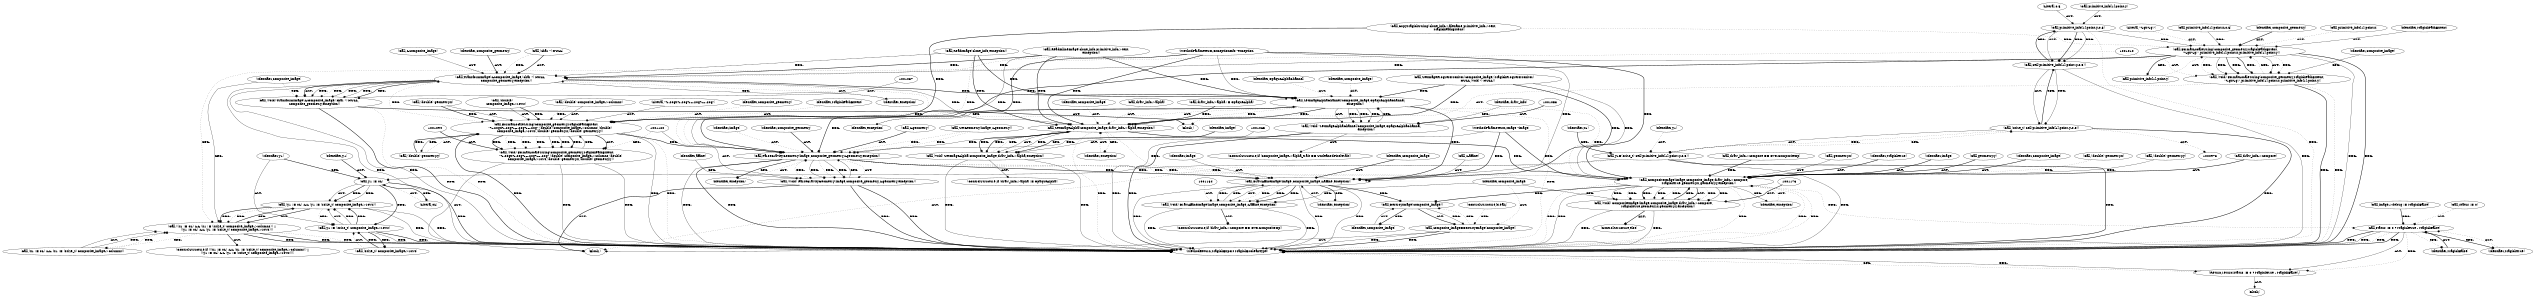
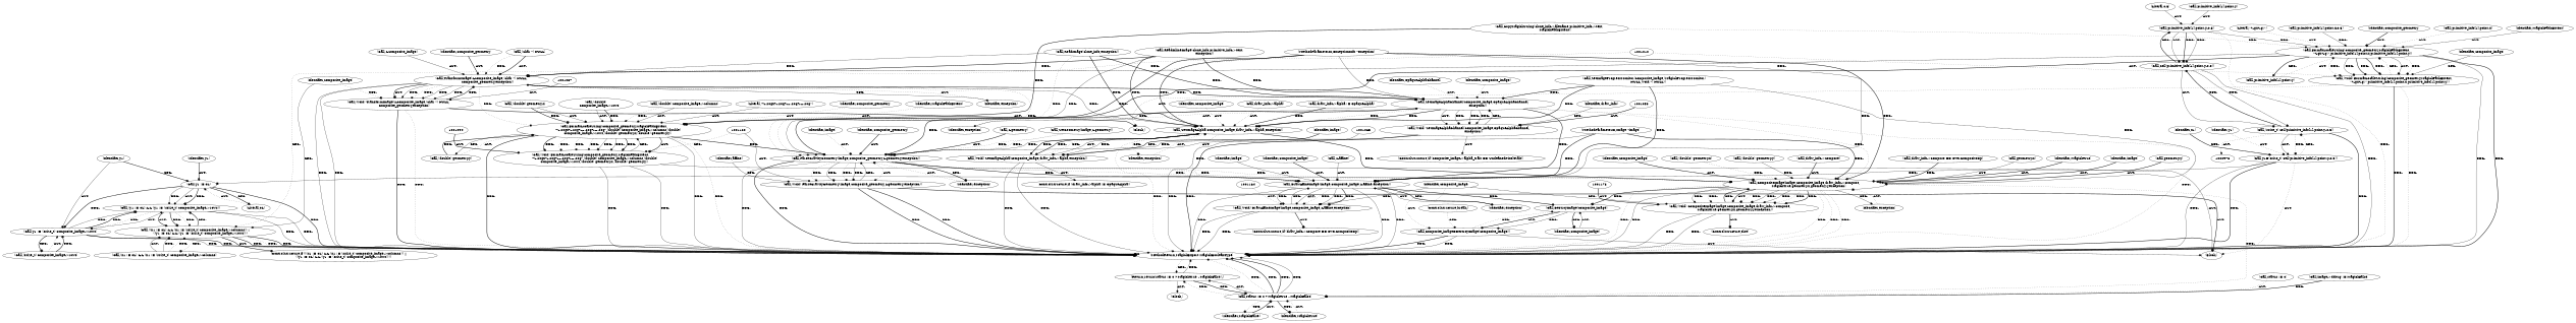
  digraph {
    edge [arrowhead=box style=solid]
    n1 [label="(Call,primitive_info[1].point.y-0.5)"]
    n2 [label="(Call,ceil(primitive_info[1].point.y-0.5))"]
    n3 [label="(Call,FormatLocaleString(composite_geometry,MagickPathExtent,\n            \"%gx%g!\",primitive_info[1].point.x,primitive_info[1].point.y))"]
    n4 [label="(MethodReturn,MagickExport MagickBooleanType)"]
    n5 [label="(Call,(ssize_t) ceil(primitive_info[1].point.y-0.5))"]
    n6 [label="(Call,(void) FormatLocaleString(composite_geometry,MagickPathExtent,\n            \"%gx%g!\",primitive_info[1].point.x,primitive_info[1].point.y))"]
    n7 [label="(Call,TransformImage(&composite_image,(char *) NULL,\n            composite_geometry,exception))"]
    n8 [label="(Call,FormatLocaleString(composite_geometry,MagickPathExtent,\n        \"%.20gx%.20g%+.20g%+.20g\",(double) composite_image->columns,(double)\n        composite_image->rows,(double) geometry.x,(double) geometry.y))"]
    n9 [label="(Call,primitive_info[1].point.y)"]
    n10 [label="(Return,return(status != 0 ? MagickTrue : MagickFalse);)"]
    n11 [label="(Literal,0.5)"]
    n12 [label="(Call,y1=(ssize_t) ceil(primitive_info[1].point.y-0.5))"]
    1000973
    n14 [label="(Call,y1 != 0L)"]
    n15 [label="(Block,)"]
    n16 [label="(Call,(y1 != 0L) && (y1 != (ssize_t) composite_image->rows))"]
    n17 [label="(Call,y1 != (ssize_t) composite_image->rows)"]
    n18 [label="(Literal,0L)"]
    n19 [label="(Call,((x1 != 0L) && (x1 != (ssize_t) composite_image->columns)) ||\n          ((y1 != 0L) && (y1 != (ssize_t) composite_image->rows)))"]
    n20 [label="(Call,(ssize_t) composite_image->rows)"]
    n21 [label="(Call,(x1 != 0L) && (x1 != (ssize_t) composite_image->columns))"]
    n22 [label="(ControlStructure,if (((x1 != 0L) && (x1 != (ssize_t) composite_image->columns)) ||\n          ((y1 != 0L) && (y1 != (ssize_t) composite_image->rows))))"]
    n23 [label="(Block,)"]
    n24 [label="(Call,(void) TransformImage(&composite_image,(char *) NULL,\n            composite_geometry,exception))"]
    n25 [label="(Call,SetImageAlphaChannel(composite_image,OpaqueAlphaChannel,\n          exception))"]
    n26 [label="(Call,SetImageAlpha(composite_image,draw_info->alpha,exception))"]
    n27 [label="(Call,ParseGravityGeometry(image,composite_geometry,&geometry,exception))"]
    n28 [label="(Identifier,exception)"]
    n29 [label="(Call,(void) FormatLocaleString(composite_geometry,MagickPathExtent,\n        \"%.20gx%.20g%+.20g%+.20g\",(double) composite_image->columns,(double)\n        composite_image->rows,(double) geometry.x,(double) geometry.y))"]
    n30 [label="(Call,(double) geometry.y)"]
    n31 [label="(Call,(void) SetImageAlphaChannel(composite_image,OpaqueAlphaChannel,\n          exception))"]
    n32 [label="(Call,DrawAffineImage(image,composite_image,&affine,exception))"]
    n33 [label="(Call,CompositeImage(image,composite_image,draw_info->compose,\n          MagickTrue,geometry.x,geometry.y,exception))"]
    n34 [label="(Identifier,exception)"]
    n35 [label="(Call,(void) SetImageAlpha(composite_image,draw_info->alpha,exception))"]
    n36 [label="(Identifier,exception)"]
    n37 [label="(Call,(void) ParseGravityGeometry(image,composite_geometry,&geometry,exception))"]
    n38 [label="(Identifier,exception)"]
    n39 [label="(ControlStructure,if (composite_image->alpha_trait == UndefinedPixelTrait))"]
    n40 [label="(Call,(void) DrawAffineImage(image,composite_image,&affine,exception))"]
    n41 [label="(Call,DestroyImage(composite_image))"]
    n42 [label="(Identifier,exception)"]
    n43 [label="(Call,(void) CompositeImage(image,composite_image,draw_info->compose,\n          MagickTrue,geometry.x,geometry.y,exception))"]
    n44 [label="(Call,status != 0 ? MagickTrue : MagickFalse)"]
    n45 [label="(Identifier,exception)"]
    n46 [label="(ControlStructure,if (draw_info->alpha != OpaqueAlpha))"]
    n47 [label="(ControlStructure,if (draw_info->compose == OverCompositeOp))"]
    n48 [label="(Call,composite_image=DestroyImage(composite_image))"]
    n49 [label="(Identifier,composite_image)"]
    n50 [label="(ControlStructure,else)"]
    n51 [label="(Identifier,MagickFalse)"]
    n52 [label="(Identifier,MagickTrue)"]
    n53 [label="(Block,)"]
    n54 [label="(ControlStructure,break;)"]
    n55 [label="(Call,draw_info->compose == OverCompositeOp)"]
    n56 [label="(Call,&geometry)"]
    n57 [label="(Call,geometry.x)"]
    n58 [label="(Identifier,image)"]
    n59 [label="(Identifier,composite_image)"]
    n60 [label="(Call,SetGeometry(image,&geometry))"]
    n61 [label="(Identifier,MagickPathExtent)"]
    n62 [label="(Identifier,x1)"]
    n63 [label="(Call,ReadInlineImage(clone_info,primitive_info->text,\n          exception))"]
    n64 [label="(Identifier,y1)"]
    n65 [label="(Call,SetImageProgressMonitor(composite_image,(MagickProgressMonitor)\n        NULL,(void *) NULL))"]
    n66 [label="(MethodParameterIn,Image *image)"]
    n67 [label="(Identifier,OpaqueAlphaChannel)"]
    n68 [label="(Call,&composite_image)"]
    n69 [label="(Identifier,MagickTrue)"]
    n70 [label="(Identifier,image)"]
    n71 [label="(Identifier,composite_image)"]
    n72 [label="(Call,primitive_info[1].point.x-0.5)"]
    n73 [label="(Call,(double)\n        composite_image->rows)"]
    n74 [label="(Identifier,composite_geometry)"]
    n75 [label="(Call,draw_info->alpha)"]
    n76 [label="(Identifier,image)"]
    n77 [label="(Call,geometry.y)"]
    n78 [label="(Call,ReadImage(clone_info,exception))"]
    n79 [label="(Call,(char *) NULL)"]
    n80 [label="(Identifier,affine)"]
    n81 [label="(Identifier,composite_geometry)"]
    n82 [label="(Call,primitive_info[1].point.x)"]
    n83 [label="(Identifier,composite_image)"]
    n84 [label="(Call,(double) geometry.x)"]
    n85 [label="(Call,(double) geometry.y)"]
    n86 [label="(Identifier,composite_image)"]
    n87 [label="(Call,status != 0)"]
    n88 [label="(Call,(double) geometry.x)"]
    n89 [label="(Call,CopyMagickString(clone_info->filename,primitive_info->text,\n            MagickPathExtent))"]
    n90 [label="(Identifier,composite_image)"]
    n91 [label="(Identifier,draw_info)"]
    n92 [label="(MethodParameterIn,ExceptionInfo *exception)"]
    n93 [label="(Call,(double) composite_image->columns)"]
    n94 [label="(Literal,\"%.20gx%.20g%+.20g%+.20g\")"]
    n95 [label="(Identifier,MagickPathExtent)"]
    n96 [label="(Call,draw_info->compose)"]
    n97 [label="(Identifier,composite_geometry)"]
    n98 [label="(Call,draw_info->alpha != OpaqueAlpha)"]
    n99 [label="(Identifier,composite_image)"]
    n100 [label="(Call,image->debug != MagickFalse)"]
    n101 [label="(Identifier,y1)"]
    n102 [label="(Identifier,image)"]
    n103 [label="(Identifier,composite_image)"]
    n104 [label="(Call,&affine)"]
    n105 [label="(Call,primitive_info[1].point.y)"]
    n106 [label="(Literal,\"%gx%g!\")"]
    n107 [label="(Identifier,y1)"]
    n108 [label="(Identifier,composite_geometry)"]
    1001010
    1001037
    1001053
    1001065
    1001120
    1001164
    1001173
    1001094
    n1 -> n2 [label="AST: "]
    n1 -> n2 [label="DDG: " style=bold]
    n1 -> n2 [label="DDG: "]
    n1 -> n3 [arrowhead=diamond label="DDG: "]
    n1 -> n4 [arrowhead=diamond label="DDG: " style=dotted]
    n2 -> n1 [arrowhead=diamond label="CFG: " style=bold]
    n2 -> n4 [label="DDG: "]
    n2 -> n5 [label="AST: "]
    n2 -> n5 [label="DDG: "]
    n3 -> n4 [label="DDG: "]
    n3 -> n4 [arrowhead=diamond label="DDG: " style=bold]
    n3 -> n6 [label="AST: "]
    n3 -> n6 [label="DDG: " style=dotted]
    n3 -> n6 [arrowhead=diamond label="DDG: " style=dotted]
    n3 -> n6 [label="DDG: "]
    n3 -> n6 [arrowhead=dot label="DDG: " style=bold]
    n3 -> n6 [arrowhead=diamond label="DDG: " style=bold]
    n3 -> n7 [label="DDG: "]
    n3 -> n8 [arrowhead=dot label="DDG: " style=bold]
    n3 -> n9 [arrowhead=diamond label="CFG: " style=bold]
    n4 -> n10 [arrowhead=diamond label="CFG: " style=dotted]
    n5 -> n2 [arrowhead=dot label="CFG: " style=bold]
    n5 -> n4 [arrowhead=diamond label="DDG: " style=bold]
    n5 -> n12 [arrowhead=dot label="AST: "]
    n5 -> n12 [label="DDG: " style=dotted]
    n5 -> 1000973 [arrowhead=diamond label="AST: " style=dotted]
    n6 -> n3 [label="CFG: " style=dotted]
    n6 -> n4 [label="DDG: " style=bold]
    n6 -> n4 [arrowhead=dot label="DDG: " style=dotted]
    n6 -> n23 [label="AST: " style=dotted]
    n7 -> n4 [label="DDG: "]
    n7 -> n4 [label="DDG: "]
    n7 -> n8 [arrowhead=dot label="DDG: " style=dotted]
    n7 -> n24 [label="AST: " style=bold]
    n7 -> n24 [arrowhead=diamond label="DDG: "]
    n7 -> n24 [arrowhead=dot label="DDG: " style=dotted]
    n7 -> n24 [arrowhead=dot label="DDG: "]
    n7 -> n24 [arrowhead=diamond label="DDG: "]
    n7 -> n25 [arrowhead=dot label="DDG: " style=bold]
    n7 -> n26 [label="DDG: "]
    n7 -> n27 [arrowhead=diamond label="DDG: " style=dotted]
    n7 -> n28 [arrowhead=diamond label="CFG: "]
    n8 -> n4 [label="DDG: " style=bold]
    n8 -> n4 [label="DDG: "]
    n8 -> n4 [label="DDG: " style=dotted]
    n8 -> n27 [arrowhead=dot label="DDG: " style=bold]
    n8 -> n29 [label="AST: " style=bold]
    n8 -> n29 [arrowhead=diamond label="DDG: " style=bold]
    n8 -> n29 [arrowhead=dot label="DDG: " style=dotted]
    n8 -> n29 [arrowhead=dot label="DDG: " style=dotted]
    n8 -> n29 [arrowhead=dot label="DDG: " style=dotted]
    n8 -> n29 [label="DDG: "]
    n8 -> n29 [arrowhead=dot label="DDG: "]
    n8 -> n29 [arrowhead=diamond label="DDG: " style=bold]
    n8 -> n30 [arrowhead=diamond label="CFG: "]
    n9 -> n3 [arrowhead=dot label="AST: " style=dotted]
    n10 -> n4 [arrowhead=diamond label="DDG: "]
+   n10 -> n44 [label="CFG: " style=bold]
    n10 -> n53 [arrowhead=diamond label="AST: "]
    n11 -> n1 [arrowhead=diamond label="AST: "]
    n12 -> n4 [arrowhead=diamond label="DDG: " style=bold]
    n12 -> n4 [label="DDG: "]
    n12 -> n5 [label="CFG: " style=dotted]
    n12 -> n14 [label="DDG: "]
    n12 -> n15 [arrowhead=diamond label="AST: " style=dotted]
    n14 -> n4 [label="DDG: " style=bold]
    n14 -> n16 [arrowhead=dot label="AST: "]
    n14 -> n16 [label="DDG: " style=bold]
    n14 -> n16 [arrowhead=dot label="DDG: "]
    n14 -> n17 [arrowhead=diamond label="DDG: " style=bold]
    n14 -> n18 [arrowhead=diamond label="CFG: " style=bold]
    n16 -> n4 [label="DDG: "]
    n16 -> n4 [arrowhead=diamond label="DDG: "]
    n16 -> n17 [label="CFG: " style=dotted]
    n16 -> n19 [arrowhead=diamond label="AST: " style=bold]
    n16 -> n19 [label="DDG: " style=bold]
    n16 -> n19 [arrowhead=dot label="DDG: " style=dotted]
    n17 -> n4 [arrowhead=dot label="DDG: " style=bold]
    n17 -> n4 [label="DDG: "]
    n17 -> n16 [arrowhead=dot label="AST: "]
    n17 -> n16 [label="DDG: "]
    n17 -> n16 [arrowhead=dot label="DDG: " style=bold]
    n17 -> n20 [label="CFG: " style=bold]
    n18 -> n14 [arrowhead=diamond label="AST: " style=dotted]
    n19 -> n4 [arrowhead=diamond label="DDG: " style=bold]
    n19 -> n4 [label="DDG: " style=dotted]
    n19 -> n4 [label="DDG: " style=bold]
    n19 -> n16 [arrowhead=diamond label="CFG: " style=bold]
    n19 -> n21 [label="CFG: " style=dotted]
    n19 -> n22 [arrowhead=dot label="AST: " style=bold]
    n20 -> n17 [arrowhead=diamond label="AST: " style=dotted]
    n20 -> n17 [arrowhead=dot label="DDG: " style=bold]
    n21 -> n19 [label="AST: "]
    n21 -> n19 [label="DDG: "]
    n21 -> n19 [arrowhead=dot label="DDG: " style=dotted]
    n24 -> n4 [arrowhead=diamond label="DDG: " style=dotted]
    n24 -> n4 [arrowhead=diamond label="DDG: " style=bold]
    n24 -> n7 [arrowhead=dot label="CFG: " style=bold]
    n24 -> n23 [arrowhead=dot label="AST: " style=bold]
    n25 -> n4 [label="DDG: " style=dotted]
    n25 -> n26 [arrowhead=diamond label="DDG: " style=bold]
    n25 -> n26 [arrowhead=dot label="DDG: " style=dotted]
    n25 -> n27 [label="DDG: " style=bold]
    n25 -> n31 [arrowhead=dot label="AST: "]
    n25 -> n31 [label="DDG: "]
    n25 -> n31 [label="DDG: "]
    n25 -> n31 [arrowhead=diamond label="DDG: "]
    n25 -> n32 [arrowhead=dot label="DDG: " style=bold]
    n25 -> n33 [arrowhead=dot label="DDG: " style=dotted]
    n25 -> n34 [arrowhead=dot label="CFG: "]
    n26 -> n4 [arrowhead=diamond label="DDG: " style=dotted]
    n26 -> n27 [label="DDG: "]
    n26 -> n32 [arrowhead=diamond label="DDG: " style=dotted]
    n26 -> n33 [label="DDG: " style=bold]
    n26 -> n35 [label="AST: "]
    n26 -> n35 [arrowhead=diamond label="DDG: "]
    n26 -> n35 [arrowhead=diamond label="DDG: " style=bold]
    n26 -> n35 [arrowhead=dot label="DDG: " style=bold]
    n26 -> n36 [label="CFG: " style=dotted]
    n27 -> n4 [arrowhead=diamond label="DDG: "]
    n27 -> n4 [label="DDG: " style=bold]
    n27 -> n32 [label="DDG: " style=dotted]
    n27 -> n32 [arrowhead=diamond label="DDG: " style=bold]
    n27 -> n33 [label="DDG: " style=dotted]
    n27 -> n33 [arrowhead=dot label="DDG: " style=dotted]
    n27 -> n37 [arrowhead=diamond label="AST: " style=dotted]
    n27 -> n37 [arrowhead=diamond label="DDG: " style=dotted]
    n27 -> n37 [label="DDG: "]
    n27 -> n37 [arrowhead=dot label="DDG: " style=dotted]
    n27 -> n37 [label="DDG: "]
    n27 -> n38 [label="CFG: " style=bold]
    n28 -> n7 [arrowhead=dot label="AST: " style=dotted]
    n29 -> n4 [label="DDG: "]
    n29 -> n4 [arrowhead=dot label="DDG: "]
    n29 -> n8 [arrowhead=diamond label="CFG: "]
    n29 -> n15 [arrowhead=diamond label="AST: "]
    n30 -> n8 [arrowhead=diamond label="AST: " style=dotted]
    n30 -> n8 [arrowhead=diamond label="DDG: " style=bold]
    n31 -> n4 [label="DDG: " style=bold]
    n31 -> n4 [arrowhead=diamond label="DDG: "]
    n31 -> n25 [label="CFG: "]
    n31 -> n39 [arrowhead=diamond label="AST: "]
    n32 -> n4 [label="DDG: "]
    n32 -> n4 [arrowhead=dot label="DDG: "]
    n32 -> n4 [arrowhead=diamond label="DDG: "]
    n32 -> n40 [arrowhead=dot label="AST: "]
    n32 -> n40 [arrowhead=diamond label="DDG: " style=dotted]
    n32 -> n40 [arrowhead=dot label="DDG: "]
    n32 -> n40 [label="DDG: " style=bold]
    n32 -> n40 [label="DDG: "]
    n32 -> n41 [arrowhead=dot label="DDG: " style=bold]
    n32 -> n42 [arrowhead=dot label="CFG: " style=bold]
    n33 -> n4 [arrowhead=diamond label="DDG: " style=dotted]
    n33 -> n4 [arrowhead=dot label="DDG: " style=dotted]
    n33 -> n4 [arrowhead=diamond label="DDG: " style=dotted]
    n33 -> n4 [label="DDG: " style=dotted]
    n33 -> n4 [label="DDG: "]
    n33 -> n41 [label="DDG: " style=bold]
    n33 -> n43 [arrowhead=diamond label="AST: " style=bold]
    n33 -> n43 [label="DDG: " style=dotted]
    n33 -> n43 [label="DDG: "]
    n33 -> n43 [arrowhead=diamond label="DDG: "]
    n33 -> n43 [label="DDG: " style=dotted]
    n33 -> n43 [arrowhead=diamond label="DDG: " style=bold]
    n33 -> n43 [arrowhead=diamond label="DDG: "]
    n33 -> n43 [arrowhead=diamond label="DDG: " style=dotted]
    n33 -> n44 [arrowhead=dot label="DDG: " style=dotted]
    n33 -> n45 [arrowhead=diamond label="CFG: "]
    n34 -> n25 [arrowhead=dot label="AST: " style=dotted]
    n35 -> n4 [arrowhead=dot label="DDG: "]
    n35 -> n4 [arrowhead=diamond label="DDG: "]
    n35 -> n26 [arrowhead=diamond label="CFG: " style=dotted]
    n35 -> n46 [arrowhead=diamond label="AST: "]
    n36 -> n26 [label="AST: " style=dotted]
    n37 -> n4 [label="DDG: " style=bold]
    n37 -> n4 [label="DDG: " style=bold]
    n37 -> n15 [arrowhead=diamond label="AST: " style=bold]
    n37 -> n27 [arrowhead=dot label="CFG: "]
    n38 -> n27 [label="AST: " style=dotted]
    n40 -> n4 [arrowhead=diamond label="DDG: "]
    n40 -> n4 [label="DDG: "]
    n40 -> n32 [arrowhead=dot label="CFG: "]
    n40 -> n47 [label="AST: " style=bold]
    n41 -> n48 [arrowhead=dot label="AST: " style=bold]
    n41 -> n48 [arrowhead=diamond label="DDG: "]
    n41 -> n49 [label="CFG: " style=bold]
    n42 -> n32 [arrowhead=diamond label="AST: "]
    n43 -> n4 [label="DDG: "]
    n43 -> n4 [arrowhead=diamond label="DDG: "]
    n43 -> n33 [arrowhead=diamond label="CFG: " style=bold]
    n43 -> n50 [label="AST: " style=bold]
    n44 -> n4 [arrowhead=dot label="DDG: " style=dotted]
    n44 -> n4 [arrowhead=dot label="DDG: " style=bold]
    n44 -> n4 [arrowhead=diamond label="DDG: " style=bold]
    n44 -> n4 [arrowhead=diamond label="DDG: "]
    n44 -> n10 [arrowhead=dot label="AST: "]
    n44 -> n10 [arrowhead=diamond label="DDG: " style=dotted]
    n44 -> n51 [label="CFG: " style=dotted]
    n44 -> n52 [label="CFG: " style=bold]
    n45 -> n33 [label="AST: " style=dotted]
    n48 -> n4 [arrowhead=diamond label="DDG: "]
    n48 -> n4 [arrowhead=dot label="DDG: " style=bold]
    n48 -> n15 [arrowhead=diamond label="AST: "]
-   n48 -> n41 [arrowhead=diamond label="CFG: " style=dotted]
+   n48 -> n41 [arrowhead=dot label="CFG: " style=dotted]
    n49 -> n41 [arrowhead=dot label="AST: "]
    n51 -> n44 [label="AST: " style=bold]
    n52 -> n44 [arrowhead=dot label="AST: " style=dotted]
-   n54 -> n48 [arrowhead=diamond label="CFG: " style=dotted]
+   n54 -> n48 [arrowhead=dot label="CFG: " style=dotted]
    n55 -> n33 [arrowhead=dot label="DDG: " style=bold]
    n56 -> n27 [label="AST: " style=bold]
    n57 -> n33 [arrowhead=dot label="AST: "]
    n58 -> n35 [arrowhead=dot label="CFG: " style=bold]
    n59 -> n6 [arrowhead=dot label="CFG: "]
    n60 -> n27 [arrowhead=dot label="DDG: " style=dotted]
    n60 -> n27 [arrowhead=dot label="DDG: " style=dotted]
    n61 -> n8 [label="AST: " style=dotted]
    n62 -> n12 [arrowhead=diamond label="CFG: " style=bold]
    n63 -> n7 [label="DDG: " style=bold]
    n63 -> n25 [label="DDG: " style=bold]
    n63 -> n26 [arrowhead=diamond label="DDG: " style=bold]
    n63 -> n27 [arrowhead=dot label="DDG: "]
    n64 -> n14 [arrowhead=diamond label="CFG: " style=bold]
    n64 -> n17 [label="AST: "]
    n65 -> n25 [arrowhead=diamond label="DDG: " style=bold]
    n65 -> n26 [arrowhead=dot label="DDG: " style=bold]
    n65 -> n32 [arrowhead=dot label="DDG: " style=bold]
    n65 -> n33 [arrowhead=dot label="DDG: "]
    n66 -> n27 [arrowhead=dot label="DDG: "]
    n66 -> n32 [label="DDG: " style=bold]
    n66 -> n33 [arrowhead=dot label="DDG: " style=bold]
    n67 -> n25 [arrowhead=diamond label="AST: " style=dotted]
    n68 -> n7 [arrowhead=diamond label="AST: "]
    n69 -> n33 [arrowhead=diamond label="AST: " style=bold]
    n70 -> n33 [arrowhead=dot label="AST: " style=bold]
    n71 -> n26 [arrowhead=diamond label="AST: " style=dotted]
    n72 -> n3 [arrowhead=diamond label="DDG: "]
    n73 -> n8 [arrowhead=dot label="AST: "]
    n73 -> n8 [arrowhead=dot label="DDG: " style=bold]
    n74 -> n7 [arrowhead=dot label="AST: " style=bold]
    n75 -> n26 [arrowhead=diamond label="AST: " style=dotted]
    n76 -> n32 [label="AST: "]
    n77 -> n33 [arrowhead=diamond label="AST: " style=bold]
    n78 -> n7 [label="DDG: "]
    n78 -> n25 [label="DDG: " style=bold]
    n78 -> n26 [arrowhead=dot label="DDG: " style=bold]
    n78 -> n27 [arrowhead=diamond label="DDG: " style=dotted]
    n79 -> n7 [arrowhead=diamond label="AST: " style=bold]
    n79 -> n7 [arrowhead=diamond label="DDG: " style=dotted]
    n80 -> n37 [arrowhead=dot label="CFG: "]
    n81 -> n3 [label="AST: " style=bold]
    n82 -> n3 [arrowhead=diamond label="AST: " style=dotted]
    n83 -> n33 [label="AST: " style=bold]
    n84 -> n33 [arrowhead=diamond label="DDG: " style=dotted]
    n85 -> n33 [arrowhead=diamond label="DDG: "]
    n86 -> n19 [arrowhead=diamond label="CFG: "]
    n86 -> n24 [label="CFG: " style=dotted]
    n87 -> n44 [label="AST: " style=dotted]
    n88 -> n8 [label="AST: "]
    n88 -> n8 [label="DDG: " style=bold]
    n89 -> n3 [arrowhead=dot label="DDG: " style=dotted]
    n89 -> n8 [label="DDG: " style=bold]
    n90 -> n40 [label="CFG: "]
    n90 -> n43 [arrowhead=dot label="CFG: "]
    n90 -> n48 [arrowhead=diamond label="AST: " style=dotted]
    n91 -> n31 [arrowhead=dot label="CFG: "]
    n92 -> n7 [arrowhead=dot label="DDG: " style=dotted]
    n92 -> n25 [arrowhead=dot label="DDG: "]
    n92 -> n26 [arrowhead=diamond label="DDG: " style=bold]
    n92 -> n27 [arrowhead=diamond label="DDG: " style=bold]
    n92 -> n32 [label="DDG: "]
    n92 -> n33 [arrowhead=diamond label="DDG: " style=bold]
    n93 -> n8 [arrowhead=diamond label="AST: "]
    n93 -> n8 [arrowhead=diamond label="DDG: " style=dotted]
    n94 -> n8 [arrowhead=dot label="AST: "]
    n95 -> n3 [arrowhead=dot label="AST: "]
    n96 -> n33 [arrowhead=dot label="AST: " style=bold]
    n97 -> n8 [arrowhead=dot label="AST: " style=dotted]
    n98 -> n26 [arrowhead=dot label="DDG: " style=bold]
    n99 -> n32 [arrowhead=diamond label="AST: " style=bold]
    n100 -> n44 [arrowhead=dot label="DDG: " style=bold]
    n101 -> n14 [arrowhead=diamond label="AST: " style=bold]
    n102 -> n27 [label="AST: " style=dotted]
    n103 -> n25 [arrowhead=dot label="AST: " style=dotted]
    n104 -> n32 [label="AST: "]
    n105 -> n1 [arrowhead=diamond label="AST: "]
    n106 -> n3 [arrowhead=dot label="AST: " style=dotted]
    n107 -> n12 [label="AST: " style=dotted]
    n108 -> n27 [arrowhead=diamond label="AST: " style=bold]
    1001010 -> n6 [arrowhead=dot label="AST: " style=dotted]
    1001010 -> n19 [arrowhead=dot label="CFG: " style=dotted]
    1001037 -> n24 [label="AST: "]
    1001053 -> n31 [arrowhead=dot label="AST: " style=bold]
    1001065 -> n35 [label="AST: "]
    1001120 -> n29 [arrowhead=dot label="CFG: " style=dotted]
    1001120 -> n37 [arrowhead=dot label="AST: "]
    1001164 -> n40 [arrowhead=dot label="AST: " style=dotted]
    1001173 -> n43 [arrowhead=diamond label="AST: " style=bold]
    1001094 -> n29 [arrowhead=dot label="AST: " style=bold]
  }
